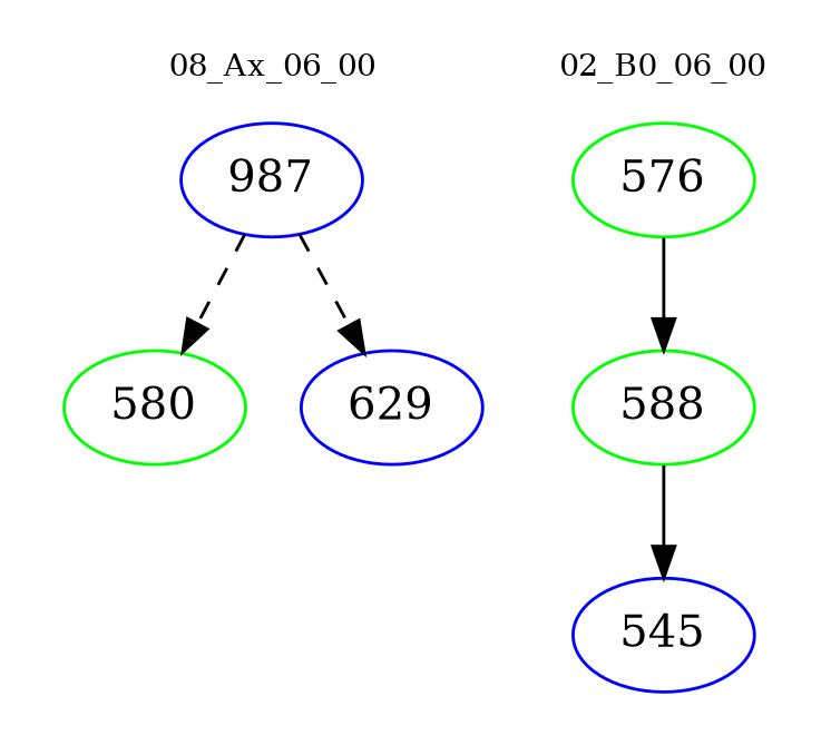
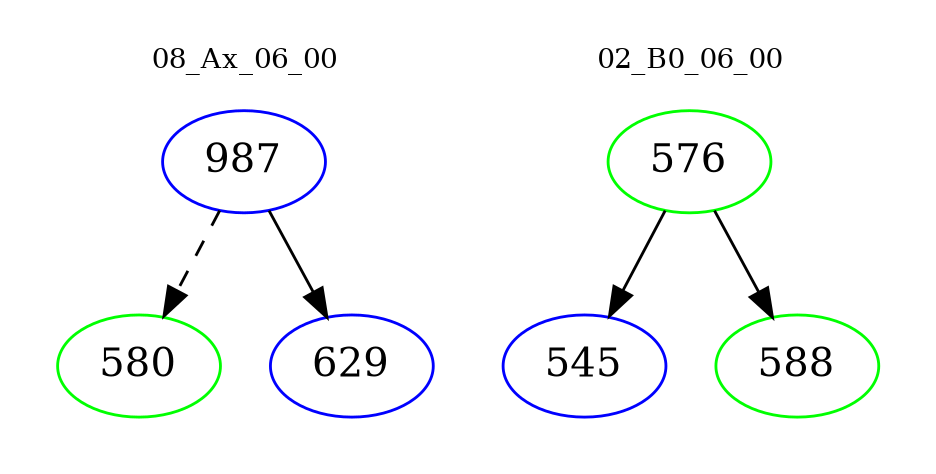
  digraph {
    node [color=blue]
    edge [color=black style=dashed]
    n1 [label=987]
    n2 [color=green label=580]
    n3 [label=629]
    n4 [color=green label=576]
    n5 [label=545]
    n6 [color=green label=588]
    subgraph cluster_1 {
      color=white
      fontsize=10
      label="08_Ax_06_00"
      n1
      n2
      n3
    }
    subgraph cluster_2 {
      color=white
      fontsize=10
      label="02_B0_06_00"
      n4
      n5
      n6
    }
    n1 -> n2
-   n1 -> n3
-   n6 -> n5 [style=solid]
+   n1 -> n3 [style=solid]
+   n4 -> n5 [style=solid]
    n4 -> n6 [style=solid]
  }
